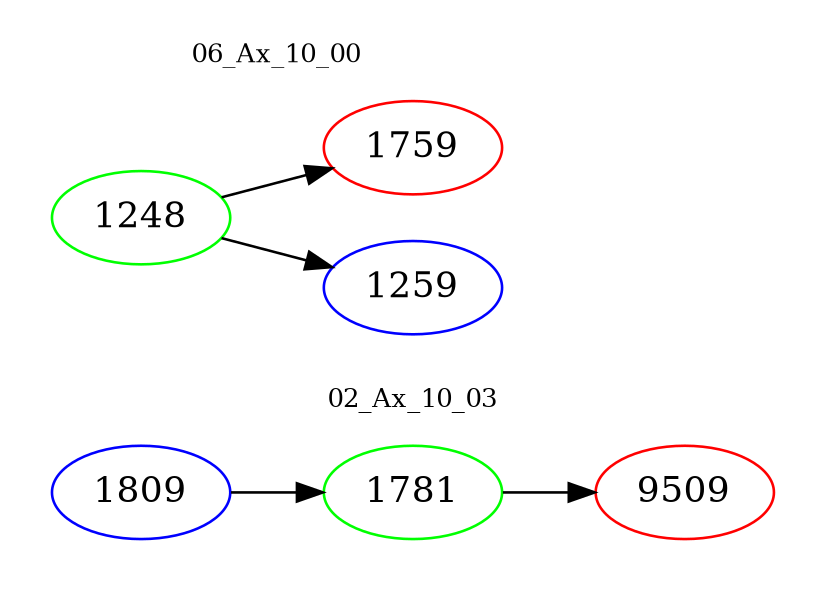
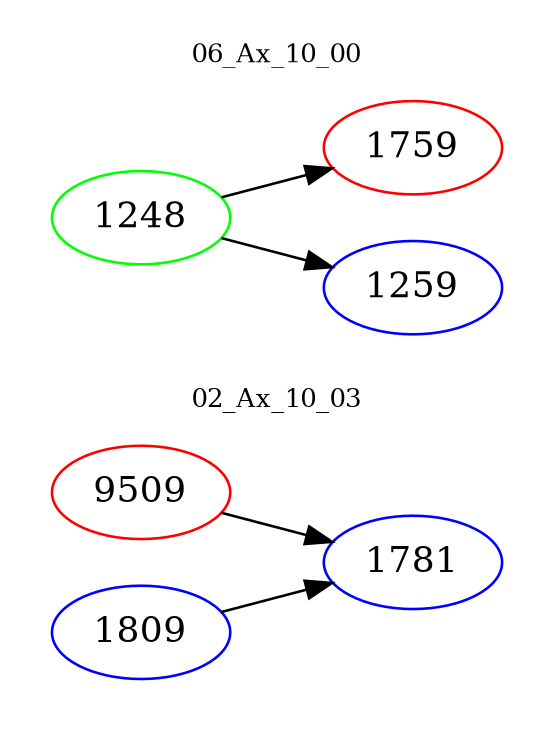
  digraph {
    rankdir=LR
    node [color=green]
    edge [color=black]
-   n1 [label=1781]
+   n1 [color=blue label=1781]
    n2 [color=red label=9509]
    n3 [color=blue label=1809]
    n4 [label=1248]
    n5 [color=blue label=1259]
    n6 [color=red label=1759]
    subgraph cluster_1 {
      color=white
      fontsize=10
      label="02_Ax_10_03"
      n1
      n2
      n3
    }
    subgraph cluster_2 {
      color=white
      fontsize=10
      label="06_Ax_10_00"
      n4
      n5
      n6
    }
-   n1 -> n2
+   n2 -> n1
    n3 -> n1
    n4 -> n5
    n4 -> n6
  }
